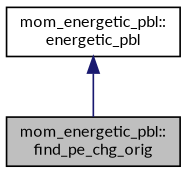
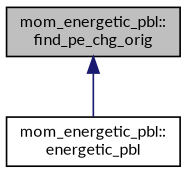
  digraph {
    rankdir=TB
    fontname=Lato
    node [color=black fontname=Lato fontsize=10 shape=record style=filled]
    n1 [fillcolor=grey75 fontcolor=black height=0.2 label="mom_energetic_pbl::\lfind_pe_chg_orig" width=0.4]
    n2 [fillcolor=white height=0.2 label="mom_energetic_pbl::\lenergetic_pbl" width=0.4]
-   n2 -> n1 [color=midnightblue dir=back fontname=Lato fontsize=10 labelfontname=Helvetica labelfontsize=10 style=solid]
+   n1 -> n2 [color=midnightblue dir=back fontname=Lato fontsize=10 labelfontname=Helvetica labelfontsize=10 style=solid]
  }
